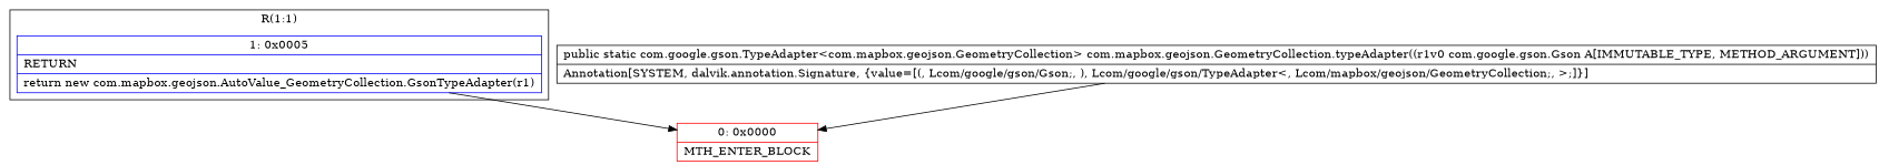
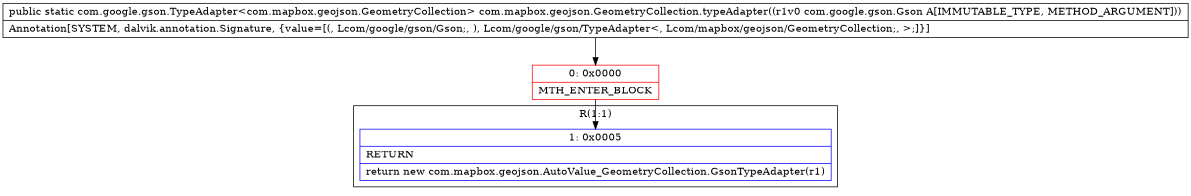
  digraph {
    node [shape=record]
    n1 [color=blue label="{1\:\ 0x0005|RETURN\l|return new com.mapbox.geojson.AutoValue_GeometryCollection.GsonTypeAdapter(r1)\l}"]
    n2 [color=red label="{0\:\ 0x0000|MTH_ENTER_BLOCK\l}"]
    n3 [label="{public static com.google.gson.TypeAdapter\<com.mapbox.geojson.GeometryCollection\> com.mapbox.geojson.GeometryCollection.typeAdapter((r1v0 com.google.gson.Gson A[IMMUTABLE_TYPE, METHOD_ARGUMENT]))  | Annotation[SYSTEM, dalvik.annotation.Signature, \{value=[(, Lcom\/google\/gson\/Gson;, ), Lcom\/google\/gson\/TypeAdapter\<, Lcom\/mapbox\/geojson\/GeometryCollection;, \>;]\}]\l}"]
    subgraph cluster_1 {
      label="R(1:1)"
      n1
    }
-   n1 -> n2
+   n2 -> n1
    n3 -> n2
  }
